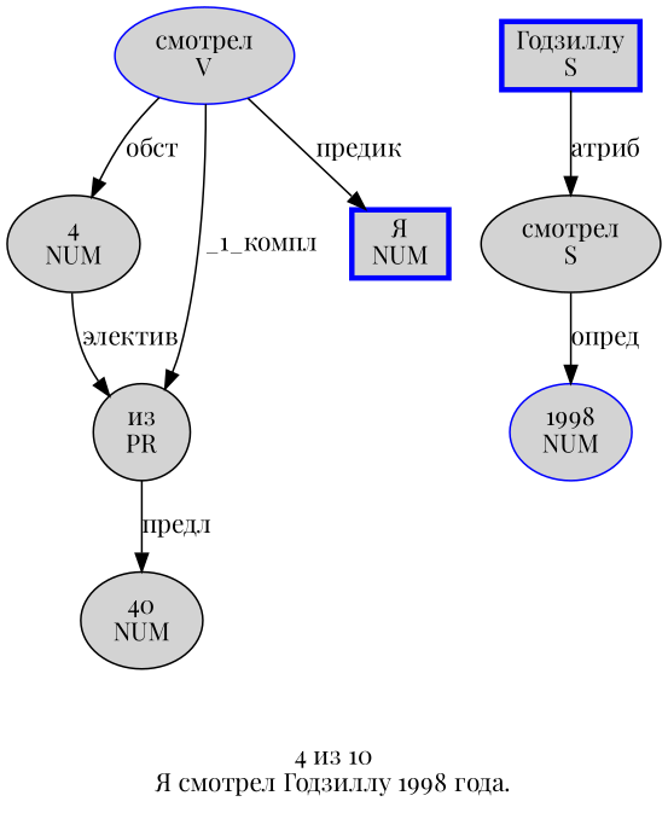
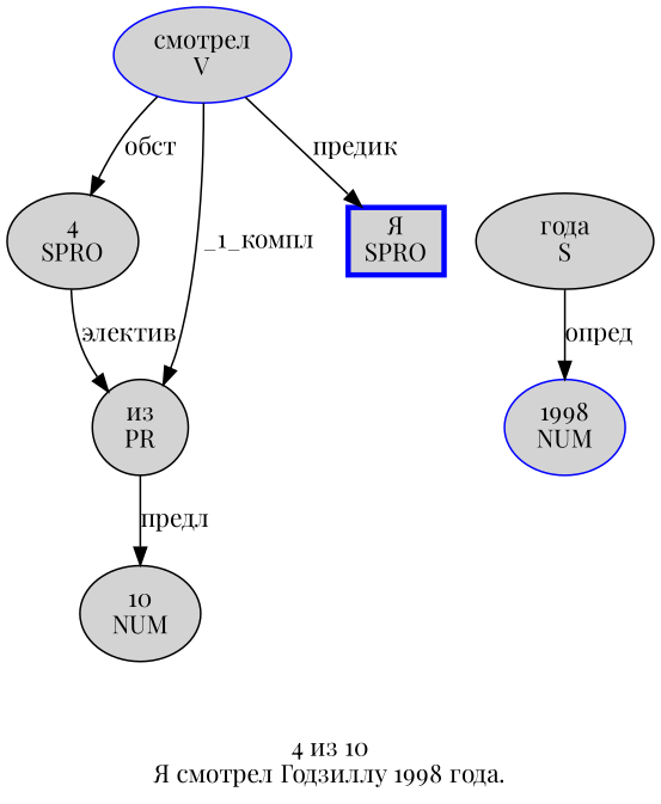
  digraph {
    fontname="Playfair Display"
    label="4 из 10\nЯ смотрел Годзиллу 1998 года."
    node [fillcolor=lightgray fontname="Playfair Display" penwidth=1 shape=ellipse style=filled]
    edge [fontname="Playfair Display"]
-   n1 [label="4\nNUM"]
+   n1 [label="4\nSPRO"]
    n2 [label="из\nPR"]
-   n3 [label="40\nNUM"]
-   n4 [color=blue label="Я\nNUM" penwidth=3 shape=box]
+   n3 [label="10\nNUM"]
+   n4 [color=blue label="Я\nSPRO" penwidth=3 shape=box]
    n5 [color=blue label="смотрел\nV"]
-   n6 [color=blue label="Годзиллу\nS" penwidth=3 shape=box]
-   n7 [label="смотрел\nS"]
+   n7 [label="года\nS"]
    n8 [color=blue label="1998\nNUM"]
    n1 -> n2 [label="электив"]
    n2 -> n3 [label="предл"]
    n5 -> n1 [label="обст"]
    n5 -> n2 [label="_1_компл"]
    n5 -> n4 [label="предик"]
-   n6 -> n7 [label="атриб"]
    n7 -> n8 [label="опред"]
  }
